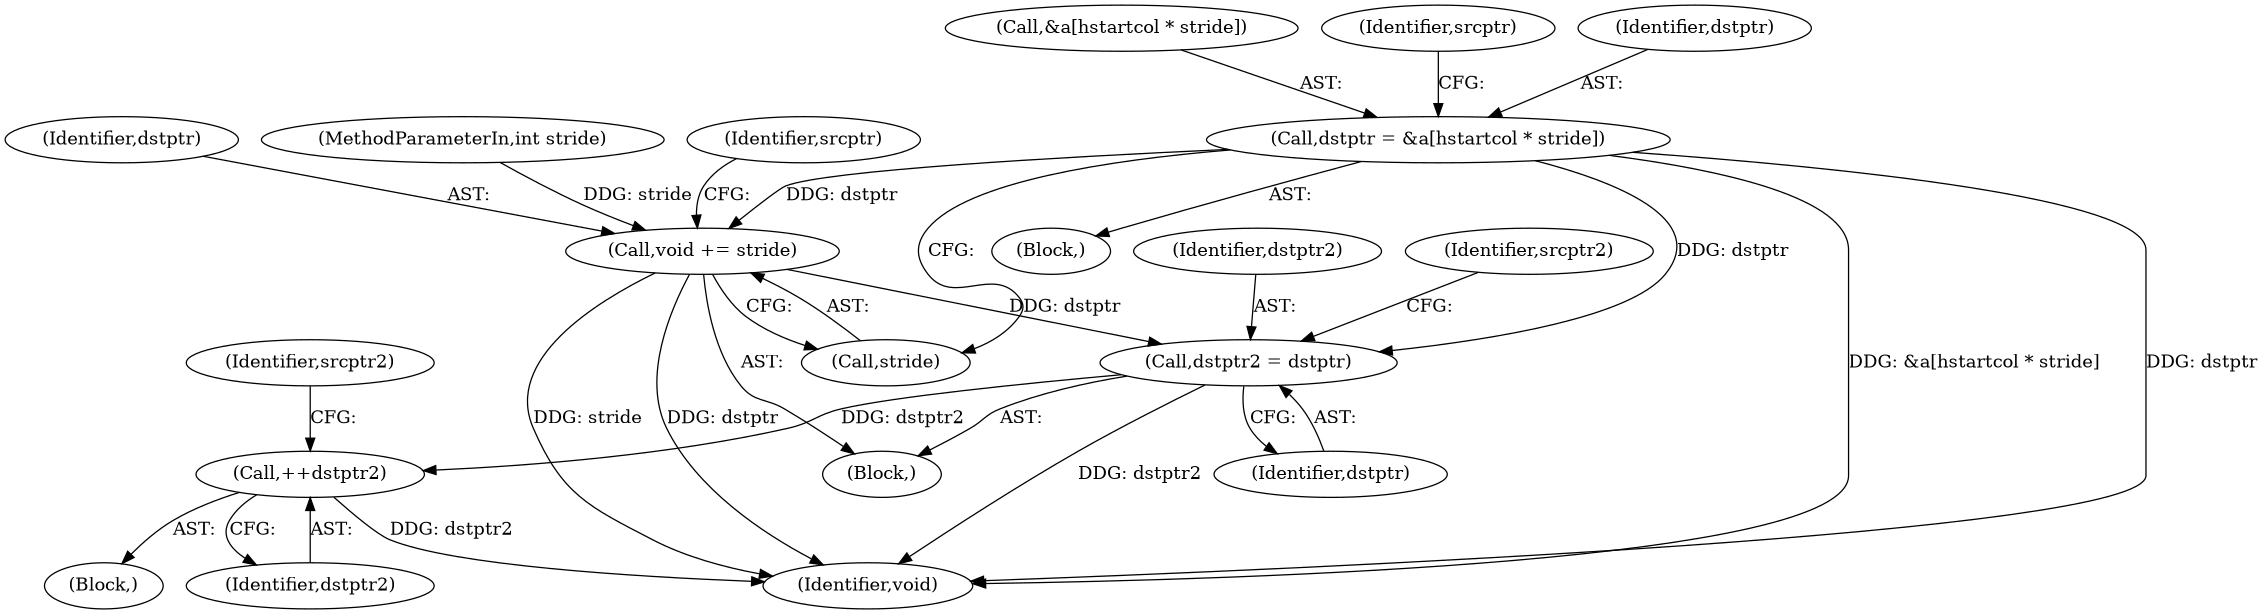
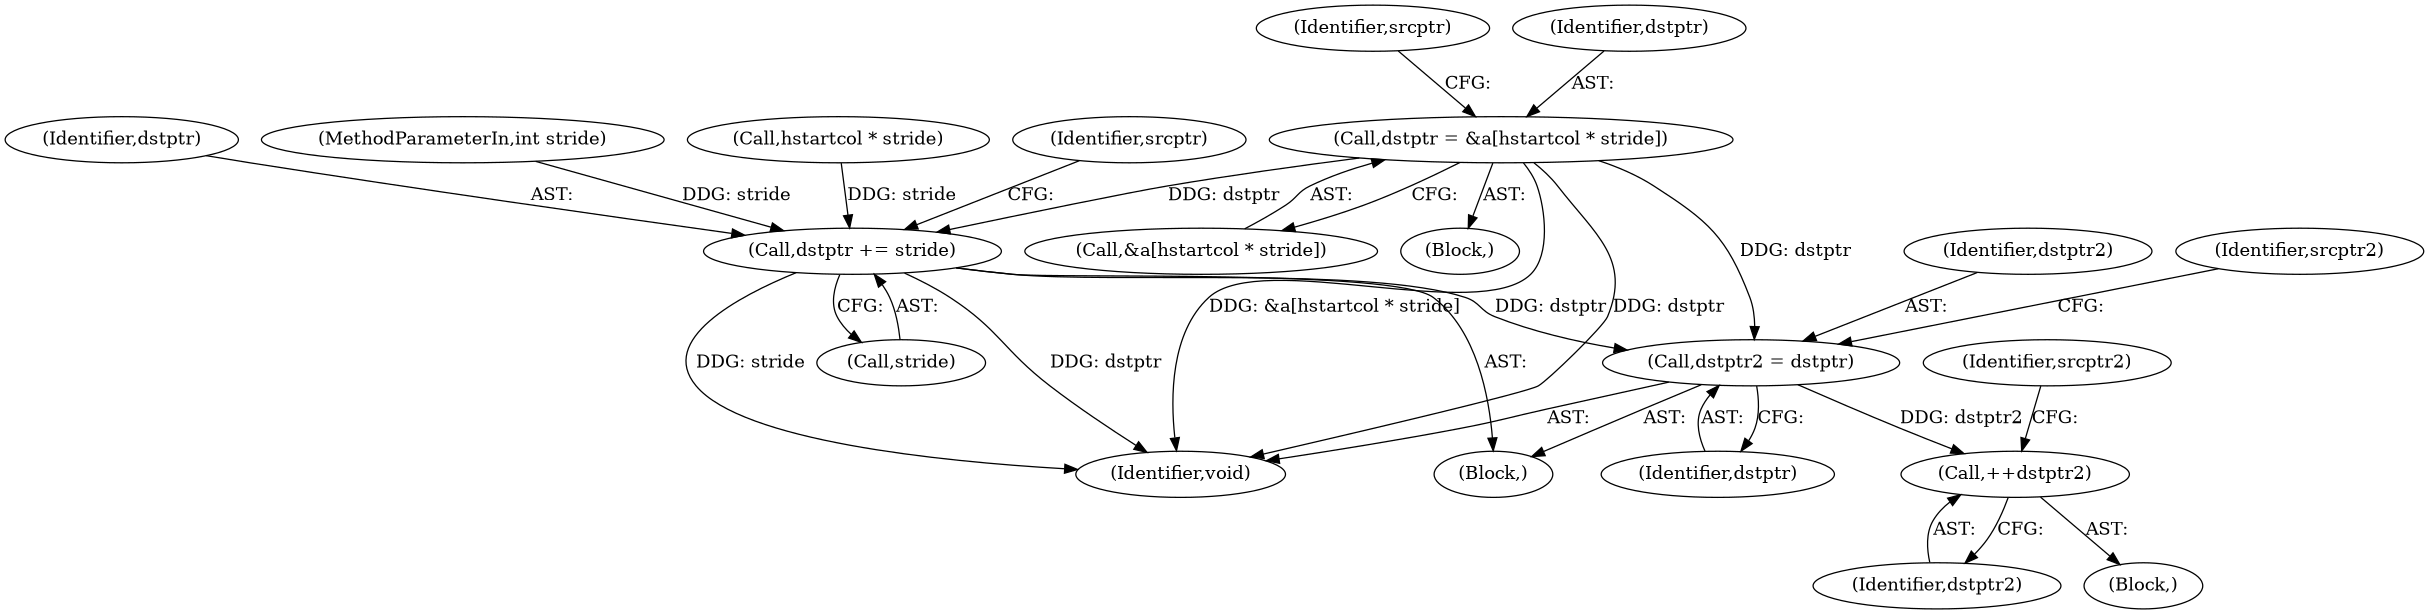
  digraph {
    n1 [label="(Call,dstptr = &a[hstartcol * stride])"]
    n2 [label="(Call,dstptr2 = dstptr)"]
-   n3 [label="(Call,void += stride)"]
+   n3 [label="(Call,dstptr += stride)"]
    n4 [label="(Call,&a[hstartcol * stride])"]
    n5 [label="(Identifier,void)"]
    n6 [label="(Block,)"]
    n7 [label="(Call,++dstptr2)"]
    n8 [label="(Identifier,dstptr)"]
    n9 [label="(Block,)"]
    n10 [label="(Call,stride)"]
    n11 [label="(Identifier,dstptr2)"]
    n12 [label="(Block,)"]
    n13 [label="(MethodParameterIn,int stride)"]
    n14 [label="(Identifier,srcptr2)"]
+   n15 [label="(Call,hstartcol * stride)"]
    n16 [label="(Identifier,srcptr)"]
    n17 [label="(Identifier,srcptr2)"]
    n18 [label="(Identifier,dstptr)"]
    n19 [label="(Identifier,dstptr2)"]
    n20 [label="(Identifier,srcptr)"]
    n21 [label="(Identifier,dstptr)"]
    n1 -> n2 [label="DDG: dstptr"]
    n1 -> n3 [label="DDG: dstptr"]
-   n1 -> n10 [label="CFG: "]
+   n1 -> n4 [label="CFG: "]
    n1 -> n5 [label="DDG: &a[hstartcol * stride]"]
    n1 -> n5 [label="DDG: dstptr"]
    n1 -> n6 [label="AST: "]
-   n2 -> n5 [label="DDG: dstptr2"]
+   n2 -> n5 [label="AST: "]
    n2 -> n7 [label="DDG: dstptr2"]
    n2 -> n8 [label="CFG: "]
    n2 -> n9 [label="AST: "]
    n3 -> n2 [label="DDG: dstptr"]
    n3 -> n5 [label="DDG: stride"]
    n3 -> n5 [label="DDG: dstptr"]
    n3 -> n9 [label="AST: "]
    n3 -> n10 [label="CFG: "]
    n4 -> n1 [label="AST: "]
-   n7 -> n5 [label="DDG: dstptr2"]
    n7 -> n11 [label="CFG: "]
    n7 -> n12 [label="AST: "]
    n8 -> n2 [label="AST: "]
    n10 -> n3 [label="AST: "]
    n11 -> n7 [label="AST: "]
    n13 -> n3 [label="DDG: stride"]
    n14 -> n7 [label="CFG: "]
+   n15 -> n3 [label="DDG: stride"]
    n16 -> n3 [label="CFG: "]
    n17 -> n2 [label="CFG: "]
    n18 -> n3 [label="AST: "]
    n19 -> n2 [label="AST: "]
    n20 -> n1 [label="CFG: "]
    n21 -> n1 [label="AST: "]
  }
